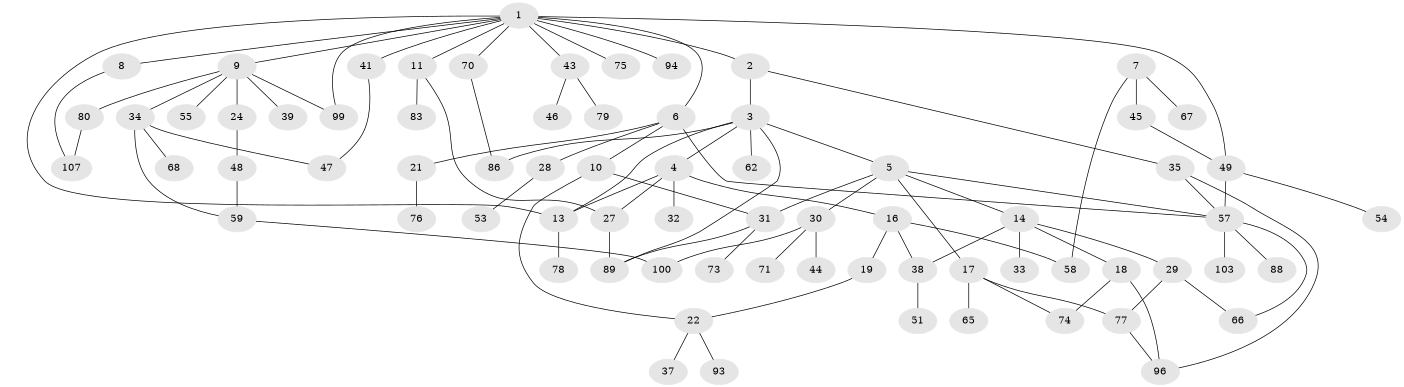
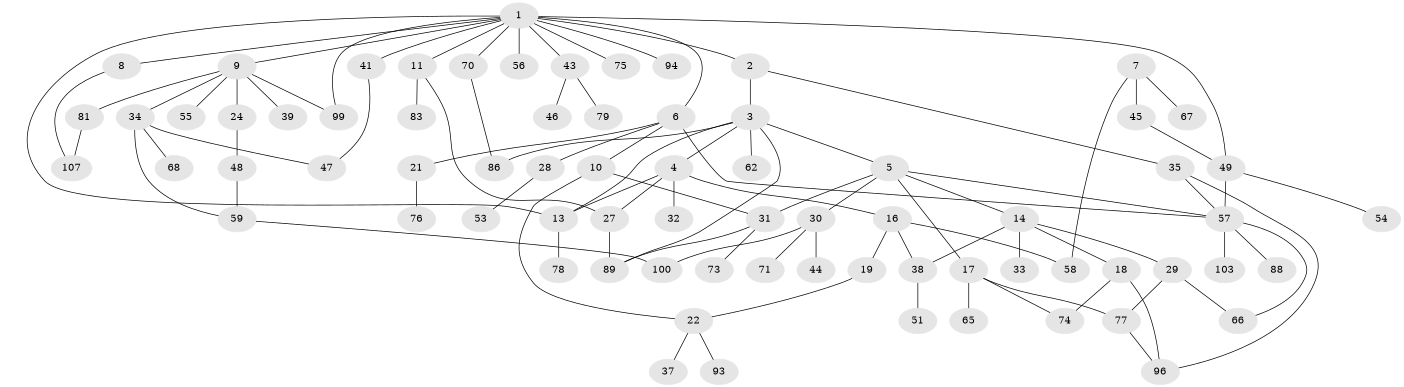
  graph {
    node [color=gray90 style=filled]
    1 [super="+25"]
    2
    6 [super="+92"]
    8
    9 [super="+12"]
    11
    13
    41
    43
    49 [super="+61"]
+   56
    70
    75
    94
    99 [super="+106"]
    3 [super="+23"]
    35 [super="+42"]
    57 [super="+64"]
    10 [super="+50"]
    21
    28
    107
    24 [super="+97"]
    34 [super="+60"]
    39
    55 [super="+63"]
-   80 [super="+84"]
+   80 [super="+84" label=81]
    27 [super="+69"]
    83
    78
    47
    46
    79
    54
    86 [super="+87"]
    4 [super="+15"]
    5 [super="+26"]
    62 [super="+72"]
    89
    96
    16 [super="+98"]
    32
    14 [super="+90"]
    17 [super="+20"]
    30 [super="+85"]
    31 [super="+40"]
    58
    38 [super="+101"]
    19
    7 [super="+104"]
    45
    67
    18 [super="+52"]
    29 [super="+36"]
    33
    65
    74
    77 [super="+81"]
    100 [super="+105"]
    44
    71
    73 [super="+102"]
    66
    88
    103
    22 [super="+82"]
    76
    53
    48
    59 [super="+91"]
    68
    37
    93
    51 [super="+95"]
    1 -- 2
    1 -- 6 [weight=2]
    1 -- 8
    1 -- 9
    1 -- 11
    1 -- 13
    1 -- 41
    1 -- 43
    1 -- 49
+   1 -- 56
    1 -- 70
    1 -- 75
    1 -- 94
    1 -- 99
    2 -- 3
    2 -- 35
    6 -- 57
    6 -- 10
    6 -- 21
    6 -- 28
    8 -- 107
    9 -- 99
    9 -- 24
    9 -- 34
    9 -- 39
    9 -- 55
    9 -- 80
    11 -- 27
    11 -- 83
    13 -- 78
    41 -- 47
    43 -- 46
    43 -- 79
    49 -- 57
    49 -- 54
    70 -- 86
    3 -- 13
    3 -- 86
    3 -- 4
    3 -- 5
    3 -- 62
    3 -- 89
    35 -- 57
    35 -- 96
    57 -- 66
    57 -- 88
    57 -- 103
    10 -- 31
    10 -- 22
    21 -- 76
    28 -- 53
    24 -- 48
    34 -- 47
    34 -- 59
    34 -- 68
    80 -- 107
    27 -- 89
    4 -- 13
    4 -- 27
    4 -- 16
    4 -- 32
    5 -- 57
    5 -- 14
    5 -- 17
    5 -- 30
    5 -- 31
    16 -- 58
    16 -- 38
    16 -- 19
    14 -- 38
    14 -- 18
    14 -- 29
    14 -- 33
    17 -- 65
    17 -- 74
    17 -- 77
    30 -- 100
    30 -- 44
    30 -- 71
    31 -- 89
    31 -- 73
    38 -- 51
    19 -- 22
    7 -- 58
    7 -- 45
    7 -- 67
    45 -- 49
    18 -- 96
    18 -- 74
    29 -- 77
    29 -- 66
    77 -- 96
    22 -- 37
    22 -- 93
    48 -- 59
    59 -- 100
  }
